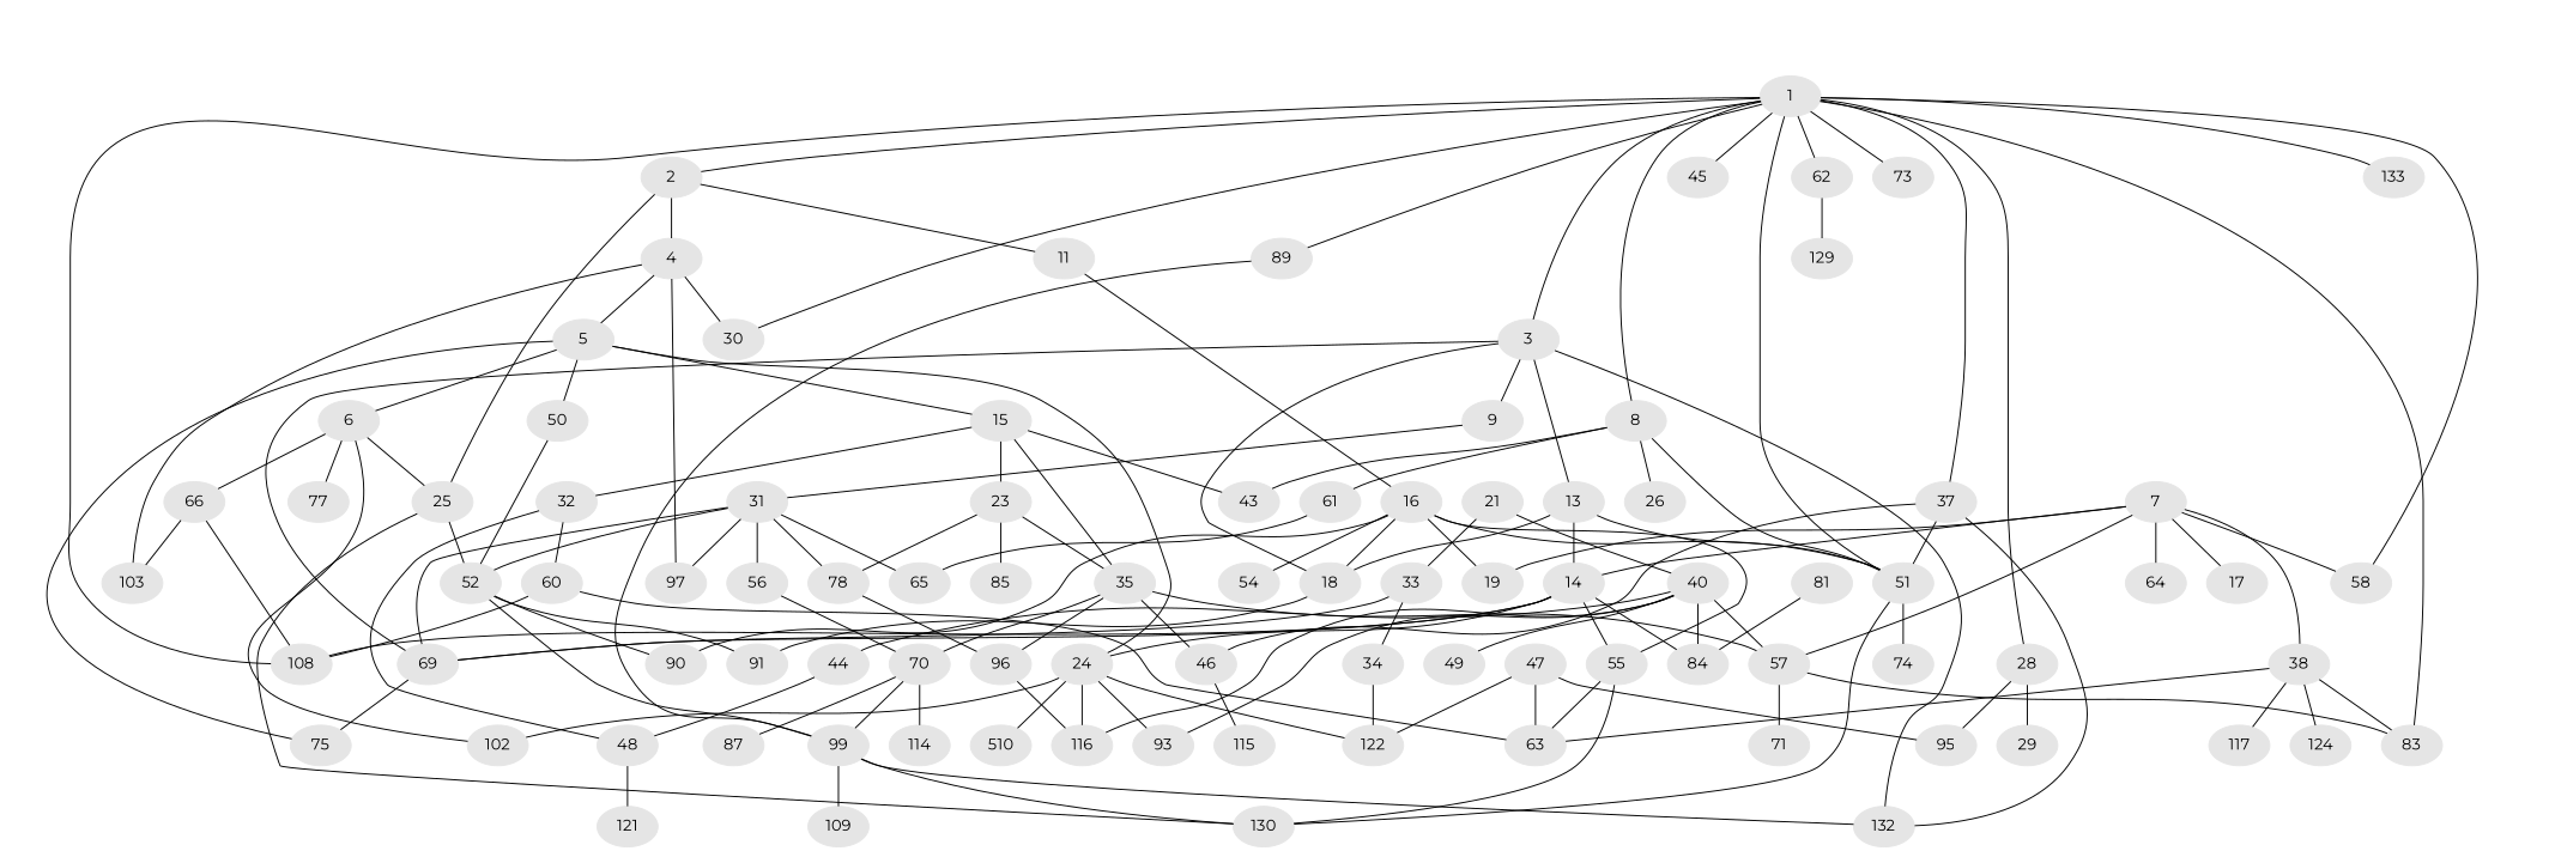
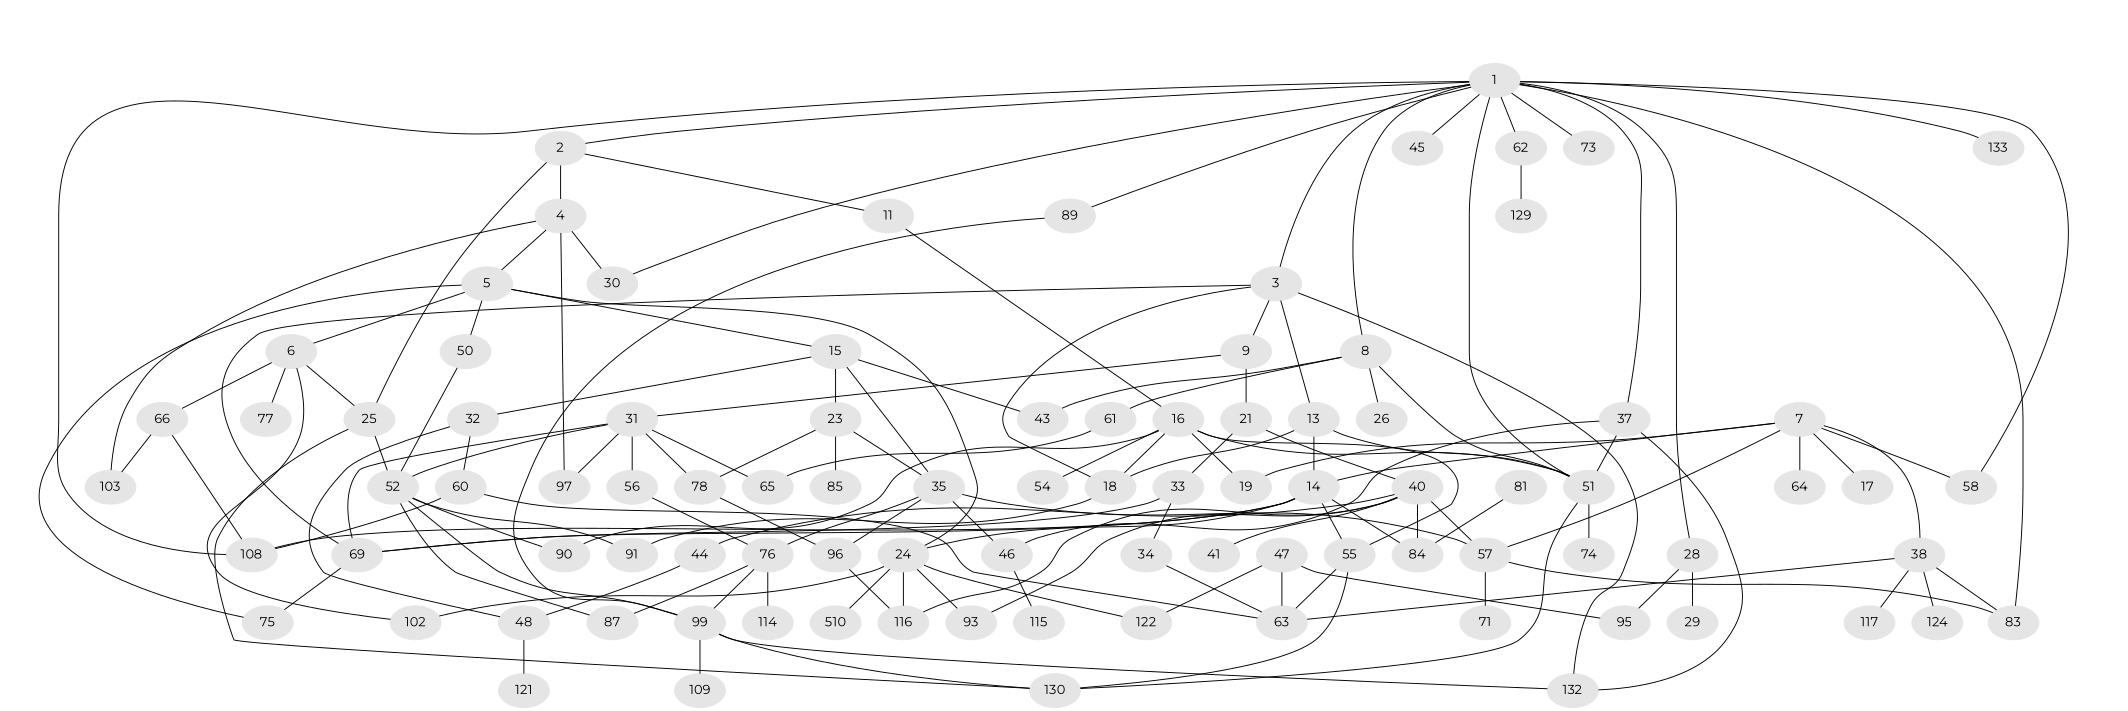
  graph {
    fontname=Montserrat
    node [color=gray90 fontname=Montserrat style=filled]
    edge [fontname=Montserrat]
    1 [super="+12"]
    2
    3 [super="+88"]
    8
    28 [super="+98"]
    30 [super="+82"]
    37 [super="+112"]
    45 [super="+128"]
    51 [super="+72"]
    62 [super="+80"]
    73
    83 [super="+106"]
    89
    108 [super="+123"]
    133
    58
    4 [super="+86"]
    11 [super="+113"]
    25 [super="+111"]
    9 [super="+127"]
    13 [super="+20"]
    18 [super="+68"]
    69 [super="+104"]
    132
    7 [super="+10"]
    14 [super="+39"]
    17
    19
    38 [super="+63"]
    57 [super="+59"]
    64
    26
    43 [super="+135"]
    61
    29
    95
    46
    130
    74 [super="+105"]
    129
    99 [super="+119"]
    5
    97
    103
    16 [super="+101"]
    52 [super="+70"]
    31 [super="+36"]
    21
    91
    78
    56
    65 [super="+100"]
    47
    122
    n55 [label=63 super="+118"]
    75
    6 [super="+41"]
    15 [super="+22"]
    24 [super="+27"]
    50
    66
    77
    102
    23
    32
    35 [super="+53"]
    93
    n68 [label=510]
    116
    55
    84 [super="+126"]
    117
    124
    71
    96 [super="+131"]
    33
    40 [super="+42"]
    54 [super="+125"]
    90
    85 [super="+107"]
    48 [super="+92"]
    60 [super="+134"]
-   76 [super="+79" label=70]
+   76 [super="+79"]
    34 [super="+94"]
    44
-   49
+   49 [label=41]
    87 [super="+120"]
    121
    115
    114
    81
    109
    1 -- 2
    1 -- 3
    1 -- 8
    1 -- 28
    1 -- 30
    1 -- 37
    1 -- 45
    1 -- 51
    1 -- 62
    1 -- 73
    1 -- 83 [weight=2]
    1 -- 89
    1 -- 108
    1 -- 133
    1 -- 58
    2 -- 4
    2 -- 11
    2 -- 25
    3 -- 9
    3 -- 13
    3 -- 18
    3 -- 69
    3 -- 132
    8 -- 51
    8 -- 26
    8 -- 43
    8 -- 61
    28 -- 29
    28 -- 95
    37 -- 51
    37 -- 132
    37 -- 46
    51 -- 130
    51 -- 74
    62 -- 129
    89 -- 99
    4 -- 30
    4 -- 5
    4 -- 97
    4 -- 103
    11 -- 16
    25 -- 130
    25 -- 52
    9 -- 31
+   9 -- 21
    13 -- 51
    13 -- 18
    13 -- 14
    18 -- 91
    69 -- 75
    7 -- 58
    7 -- 14
    7 -- 17
    7 -- 19
    7 -- 38
    7 -- 57
    7 -- 64
    14 -- 108
    14 -- 69
    14 -- 24
    14 -- 55
    14 -- 84
    38 -- 83
    38 -- n55
    38 -- 117
    38 -- 124
    57 -- 83
    57 -- 71
    61 -- 65
    46 -- 115
    99 -- 132
    99 -- 130
    99 -- 109
    5 -- 75
    5 -- 6
    5 -- 15
    5 -- 24
    5 -- 50
    16 -- 51
    16 -- 18
    16 -- 19
    16 -- 55
    16 -- 54
    16 -- 90
    52 -- 99
    52 -- 91
    52 -- 90
+   52 -- 87
    31 -- 69
    31 -- 97
    31 -- 52
    31 -- 78
    31 -- 56
    31 -- 65
    21 -- 33
    21 -- 40
    78 -- 96
    56 -- 76
    47 -- 95
    47 -- 122
    47 -- n55
    6 -- 25
    6 -- 66
    6 -- 77
    6 -- 102
    15 -- 43
    15 -- 23
    15 -- 32
    15 -- 35
    24 -- 122
    24 -- 102
    24 -- 93
    24 -- n68
    24 -- 116
    50 -- 52
    66 -- 108
    66 -- 103
    23 -- 78
    23 -- 35
    23 -- 85
    32 -- 48
    32 -- 60
    35 -- 57
    35 -- 46
    35 -- 96
    35 -- 76
    55 -- 130
    55 -- n55
    96 -- 116
    33 -- 69
    33 -- 34 [weight=2]
    40 -- 57
    40 -- 93
    40 -- 116
    40 -- 84
    40 -- 44
    40 -- 49
    48 -- 121
    60 -- 108
    60 -- n55
    76 -- 99
    76 -- 87
    76 -- 114
-   34 -- 122
+   34 -- n55
    44 -- 48
    81 -- 84
  }
